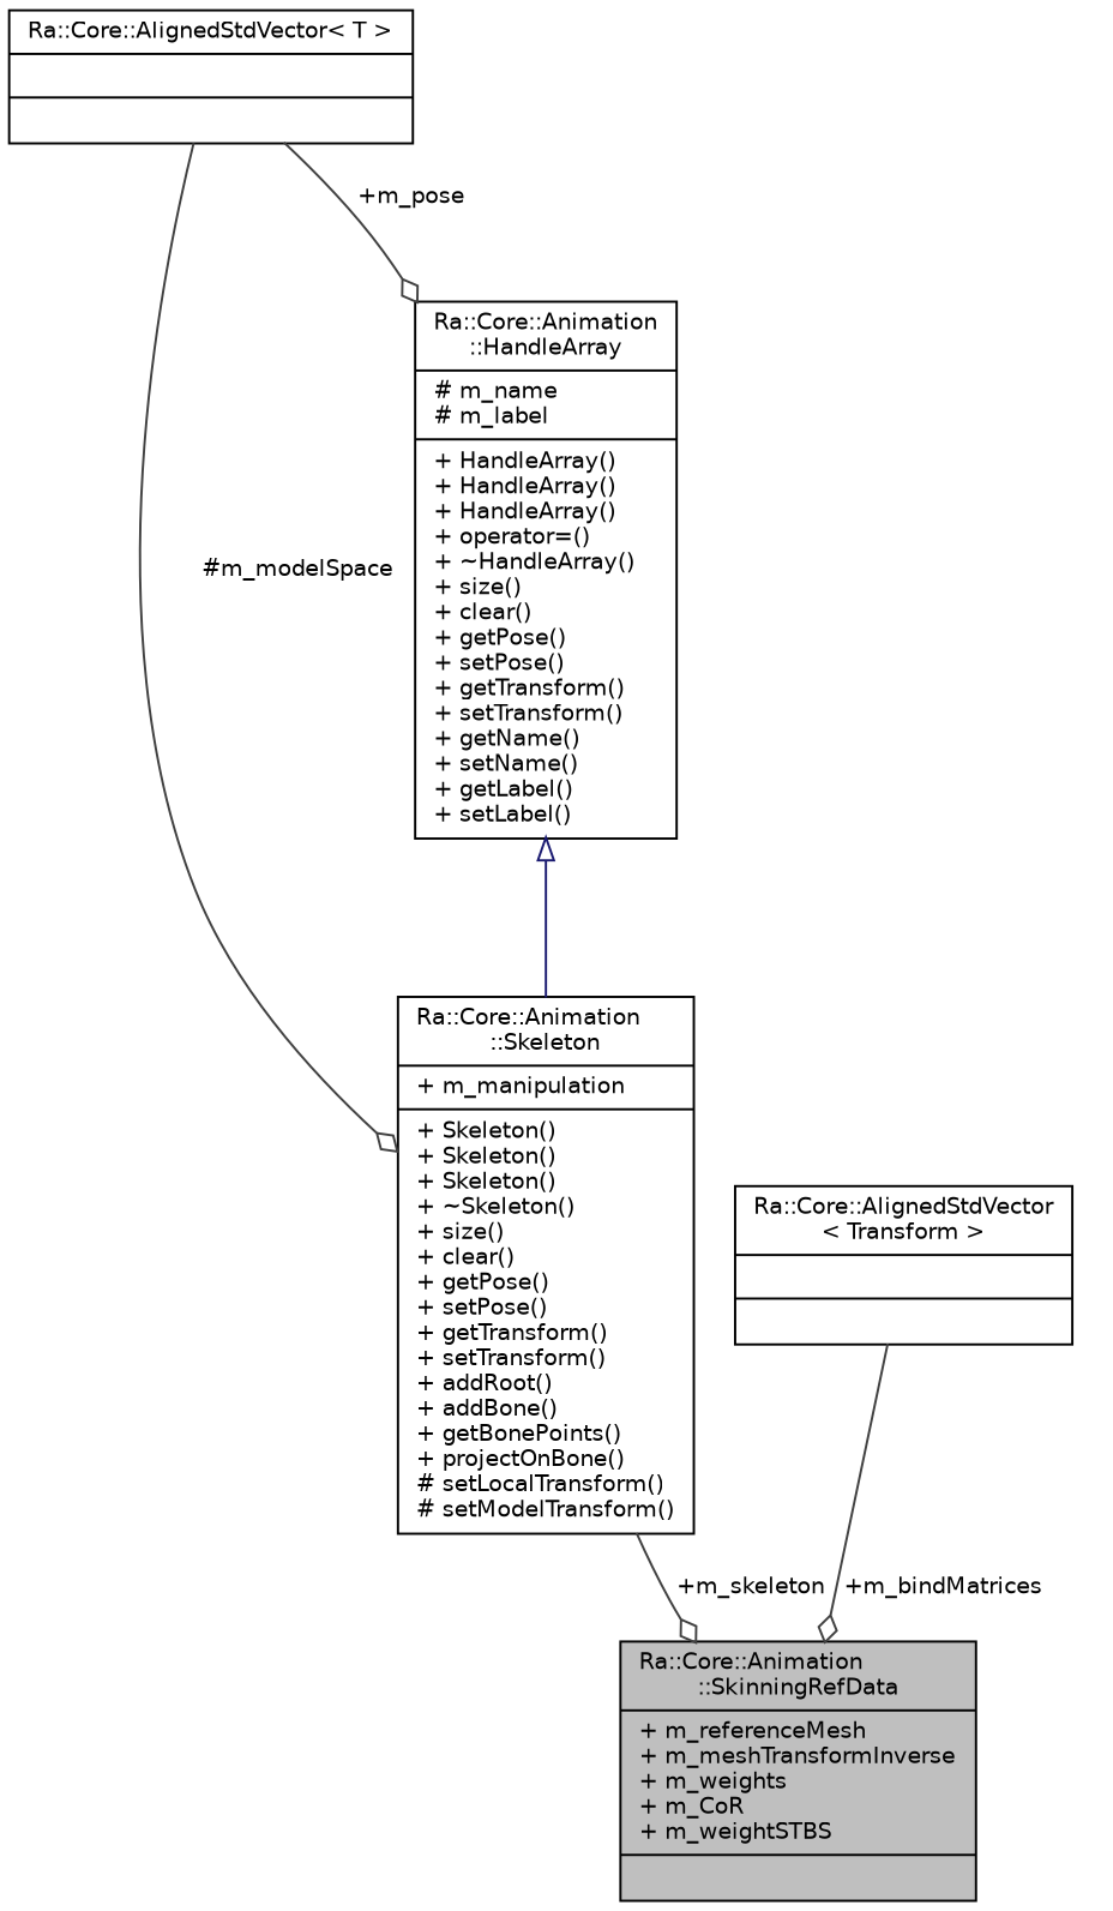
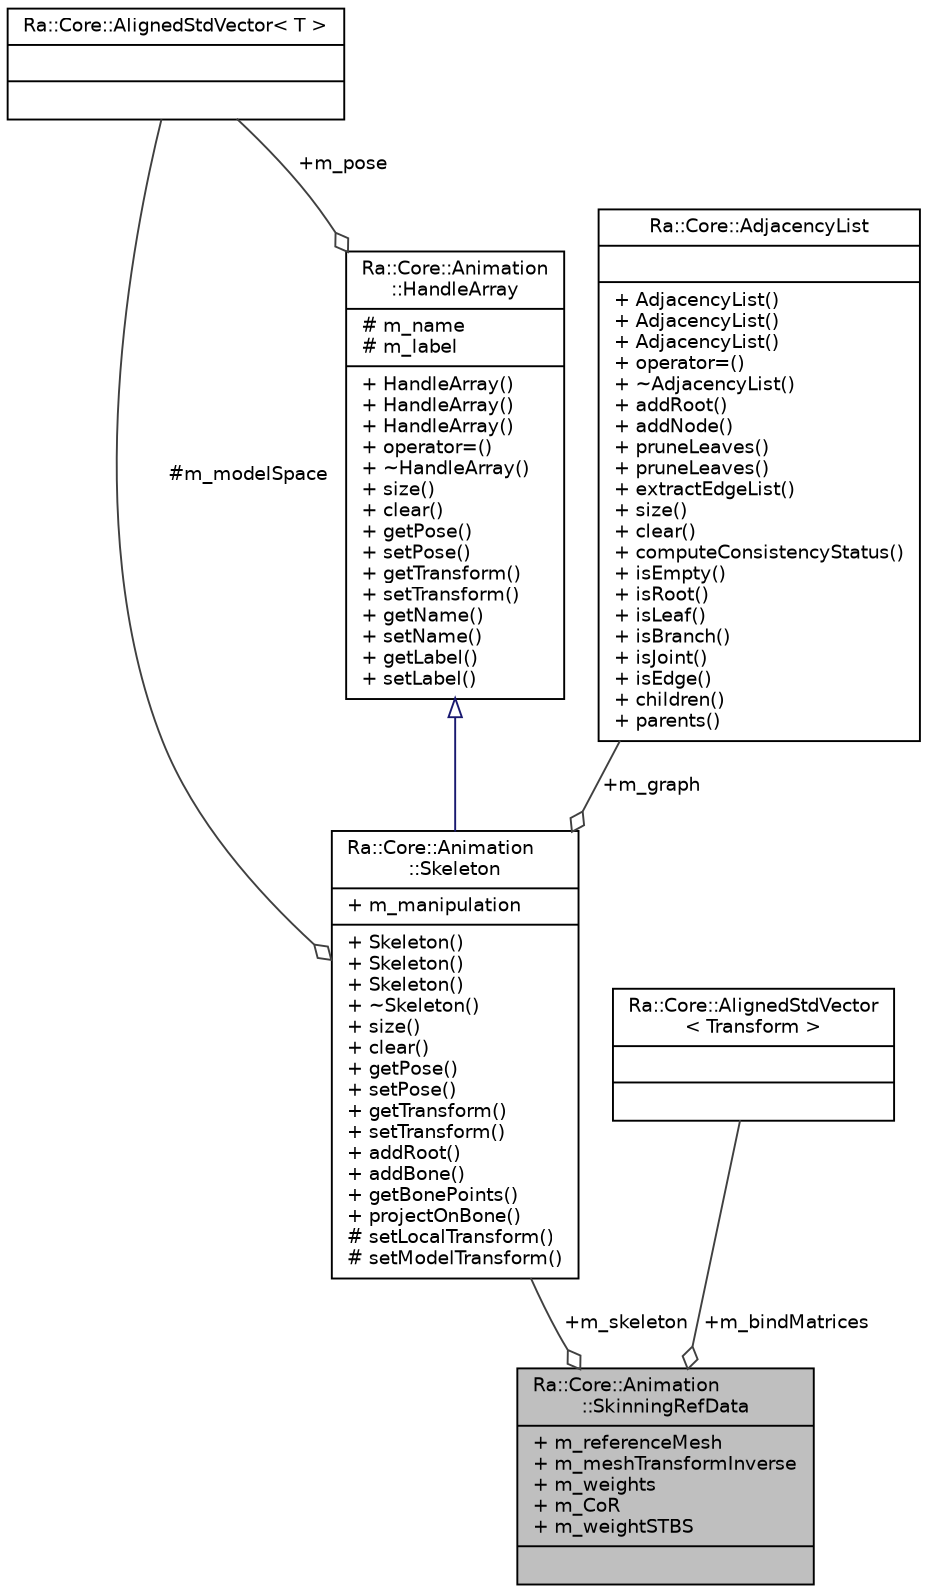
  digraph {
    fontname="DejaVu Sans"
    node [color=black fillcolor=white fontname="DejaVu Sans" fontsize=10 shape=record style=filled]
    edge [arrowhead=odiamond color=grey25 fontname="DejaVu Sans" fontsize=10 labelfontname=Helvetica labelfontsize=10 style=solid]
    n1 [fillcolor=grey75 fontcolor=black height=0.2 label="{Ra::Core::Animation\l::SkinningRefData\n|+ m_referenceMesh\l+ m_meshTransformInverse\l+ m_weights\l+ m_CoR\l+ m_weightSTBS\l|}" width=0.4]
    n2 [height=0.2 label="{Ra::Core::Animation\l::Skeleton\n|+ m_manipulation\l|+ Skeleton()\l+ Skeleton()\l+ Skeleton()\l+ ~Skeleton()\l+ size()\l+ clear()\l+ getPose()\l+ setPose()\l+ getTransform()\l+ setTransform()\l+ addRoot()\l+ addBone()\l+ getBonePoints()\l+ projectOnBone()\l# setLocalTransform()\l# setModelTransform()\l}" width=0.4]
    n3 [height=0.2 label="{Ra::Core::Animation\l::HandleArray\n|# m_name\l# m_label\l|+ HandleArray()\l+ HandleArray()\l+ HandleArray()\l+ operator=()\l+ ~HandleArray()\l+ size()\l+ clear()\l+ getPose()\l+ setPose()\l+ getTransform()\l+ setTransform()\l+ getName()\l+ setName()\l+ getLabel()\l+ setLabel()\l}" width=0.4]
    n4 [height=0.2 label="{Ra::Core::AlignedStdVector\< T \>\n||}" width=0.4]
    n5 [height=0.2 label="{Ra::Core::AlignedStdVector\l\< Transform \>\n||}" width=0.4]
+   n6 [height=0.2 label="{Ra::Core::AdjacencyList\n||+ AdjacencyList()\l+ AdjacencyList()\l+ AdjacencyList()\l+ operator=()\l+ ~AdjacencyList()\l+ addRoot()\l+ addNode()\l+ pruneLeaves()\l+ pruneLeaves()\l+ extractEdgeList()\l+ size()\l+ clear()\l+ computeConsistencyStatus()\l+ isEmpty()\l+ isRoot()\l+ isLeaf()\l+ isBranch()\l+ isJoint()\l+ isEdge()\l+ children()\l+ parents()\l}" width=0.4]
    n2 -> n1 [label=" +m_skeleton"]
    n3 -> n2 [arrowtail=onormal color=midnightblue dir=back arrowhead=""]
    n4 -> n2 [label=" #m_modelSpace"]
    n4 -> n3 [label=" +m_pose"]
    n5 -> n1 [label=" +m_bindMatrices"]
+   n6 -> n2 [label=" +m_graph"]
  }
